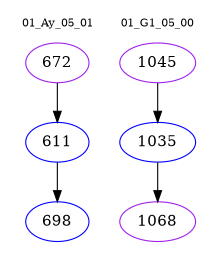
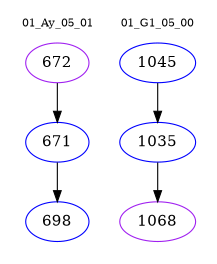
  digraph {
    node [color=purple]
    edge [color=black]
    n1 [label=672]
-   n2 [color=blue label=611]
+   n2 [color=blue label=671]
    n3 [color=blue label=698]
-   n4 [label=1045]
+   n4 [color=blue label=1045]
    n5 [color=blue label=1035]
    n6 [label=1068]
    subgraph cluster_1 {
      color=white
      fontsize=10
      label="01_Ay_05_01"
      n1
      n2
      n3
    }
    subgraph cluster_2 {
      color=white
      fontsize=10
      label="01_G1_05_00"
      n4
      n5
      n6
    }
    n1 -> n2
    n2 -> n3
    n4 -> n5
    n5 -> n6
  }
